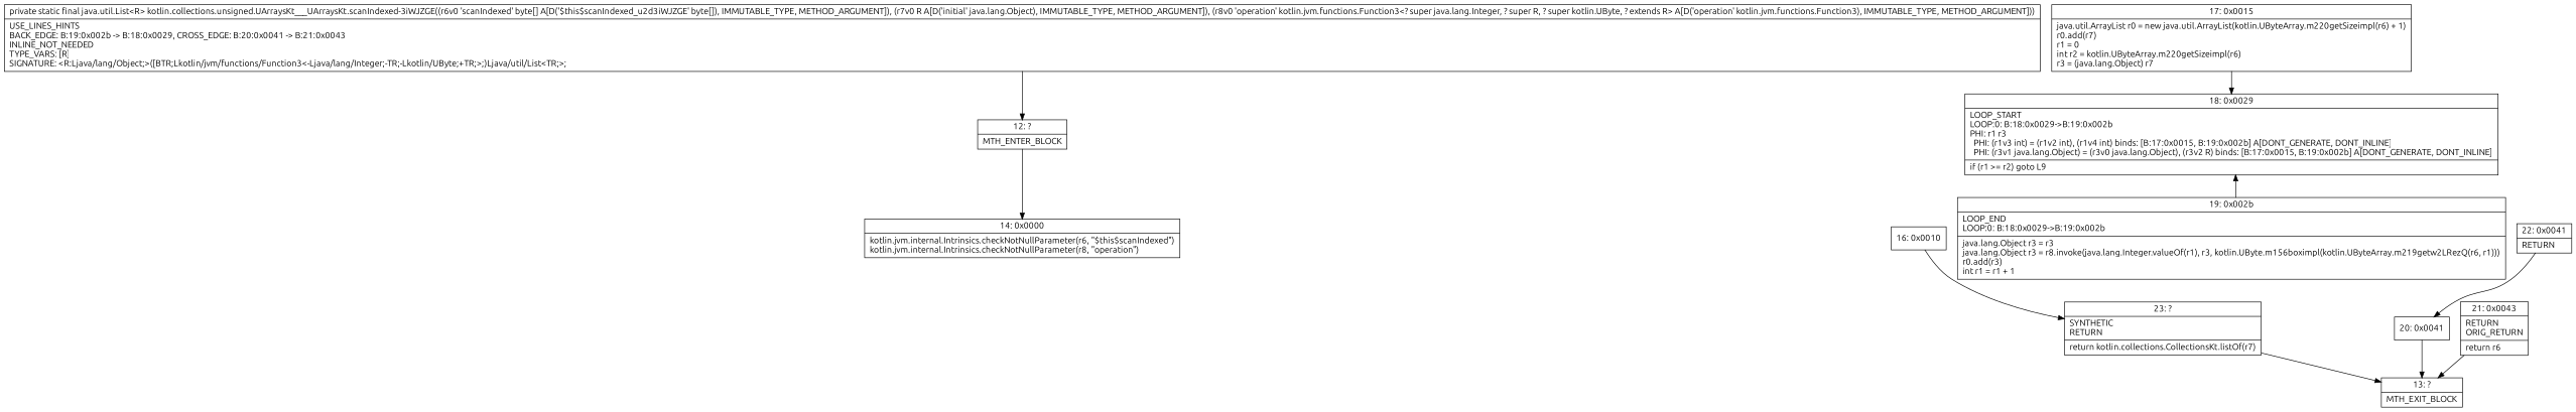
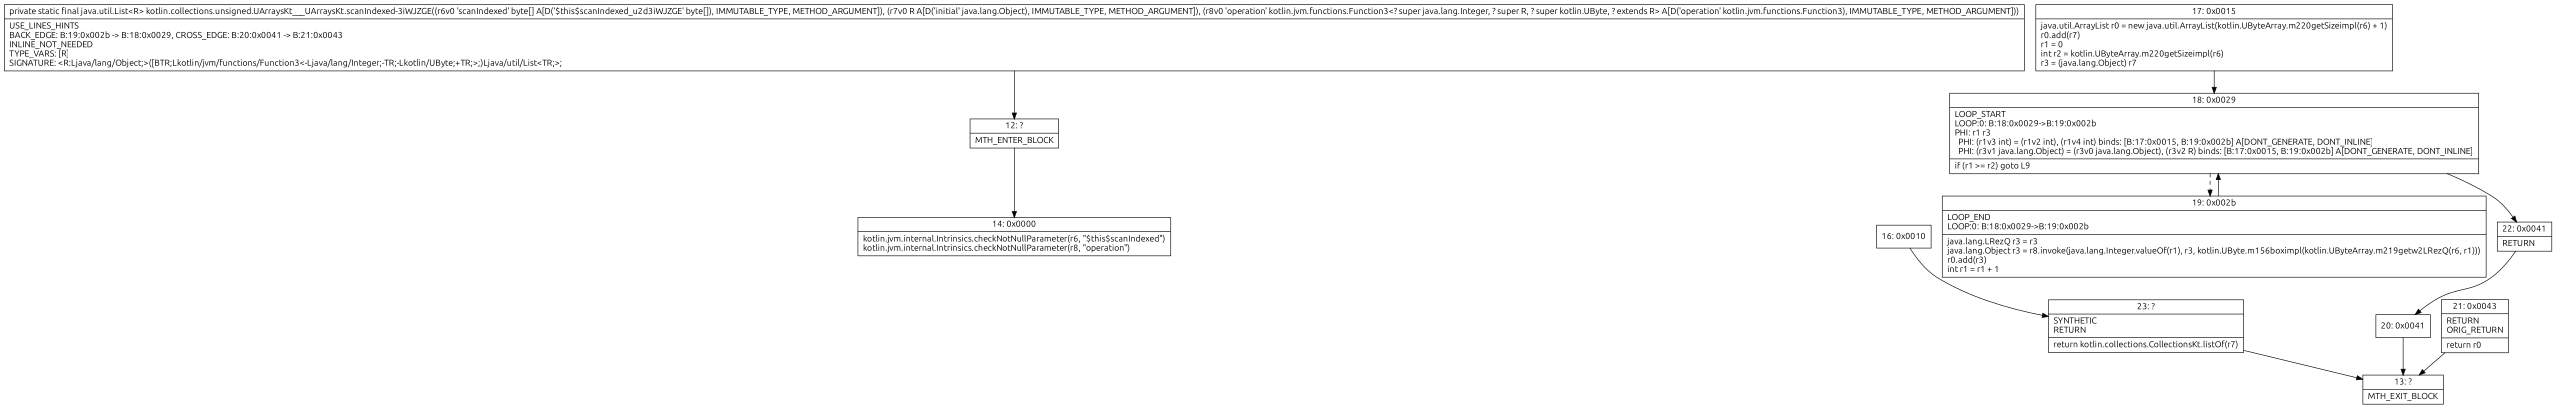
  digraph {
    fontname=Ubuntu
    node [fontname=Ubuntu shape=record]
    edge [fontname=Ubuntu]
    n1 [label="{12\:\ ?|MTH_ENTER_BLOCK\l}"]
    n2 [label="{14\:\ 0x0000|kotlin.jvm.internal.Intrinsics.checkNotNullParameter(r6, \"$this$scanIndexed\")\lkotlin.jvm.internal.Intrinsics.checkNotNullParameter(r8, \"operation\")\l}"]
    n3 [label="{16\:\ 0x0010}"]
    n4 [label="{23\:\ ?|SYNTHETIC\lRETURN\l|return kotlin.collections.CollectionsKt.listOf(r7)\l}"]
    n5 [label="{17\:\ 0x0015|java.util.ArrayList r0 = new java.util.ArrayList(kotlin.UByteArray.m220getSizeimpl(r6) + 1)\lr0.add(r7)\lr1 = 0\lint r2 = kotlin.UByteArray.m220getSizeimpl(r6)\lr3 = (java.lang.Object) r7\l}"]
    n6 [label="{18\:\ 0x0029|LOOP_START\lLOOP:0: B:18:0x0029\-\>B:19:0x002b\lPHI: r1 r3 \l  PHI: (r1v3 int) = (r1v2 int), (r1v4 int) binds: [B:17:0x0015, B:19:0x002b] A[DONT_GENERATE, DONT_INLINE]\l  PHI: (r3v1 java.lang.Object) = (r3v0 java.lang.Object), (r3v2 R) binds: [B:17:0x0015, B:19:0x002b] A[DONT_GENERATE, DONT_INLINE]\l|if (r1 \>= r2) goto L9\l}"]
    n7 [label="{13\:\ ?|MTH_EXIT_BLOCK\l}"]
-   n8 [label="{19\:\ 0x002b|LOOP_END\lLOOP:0: B:18:0x0029\-\>B:19:0x002b\l|java.lang.Object r3 = r3\ljava.lang.Object r3 = r8.invoke(java.lang.Integer.valueOf(r1), r3, kotlin.UByte.m156boximpl(kotlin.UByteArray.m219getw2LRezQ(r6, r1)))\lr0.add(r3)\lint r1 = r1 + 1\l}"]
+   n8 [label="{19\:\ 0x002b|LOOP_END\lLOOP:0: B:18:0x0029\-\>B:19:0x002b\l|java.lang.LRezQ r3 = r3\ljava.lang.Object r3 = r8.invoke(java.lang.Integer.valueOf(r1), r3, kotlin.UByte.m156boximpl(kotlin.UByteArray.m219getw2LRezQ(r6, r1)))\lr0.add(r3)\lint r1 = r1 + 1\l}"]
    n9 [label="{22\:\ 0x0041|RETURN\l}"]
    n10 [label="{20\:\ 0x0041}"]
-   n11 [label="{21\:\ 0x0043|RETURN\lORIG_RETURN\l|return r6\l}"]
+   n11 [label="{21\:\ 0x0043|RETURN\lORIG_RETURN\l|return r0\l}"]
    n12 [label="{private static final java.util.List\<R\> kotlin.collections.unsigned.UArraysKt___UArraysKt.scanIndexed\-3iWJZGE((r6v0 'scanIndexed' byte[] A[D('$this$scanIndexed_u2d3iWJZGE' byte[]), IMMUTABLE_TYPE, METHOD_ARGUMENT]), (r7v0 R A[D('initial' java.lang.Object), IMMUTABLE_TYPE, METHOD_ARGUMENT]), (r8v0 'operation' kotlin.jvm.functions.Function3\<? super java.lang.Integer, ? super R, ? super kotlin.UByte, ? extends R\> A[D('operation' kotlin.jvm.functions.Function3), IMMUTABLE_TYPE, METHOD_ARGUMENT]))  | USE_LINES_HINTS\lBACK_EDGE: B:19:0x002b \-\> B:18:0x0029, CROSS_EDGE: B:20:0x0041 \-\> B:21:0x0043\lINLINE_NOT_NEEDED\lTYPE_VARS: [R]\lSIGNATURE: \<R:Ljava\/lang\/Object;\>([BTR;Lkotlin\/jvm\/functions\/Function3\<\-Ljava\/lang\/Integer;\-TR;\-Lkotlin\/UByte;+TR;\>;)Ljava\/util\/List\<TR;\>;\l}"]
    n1 -> n2
    n3 -> n4
    n4 -> n7
    n5 -> n6
+   n6 -> n8 [style=dashed]
+   n6 -> n9
    n8 -> n6
    n9 -> n10
    n10 -> n7
    n11 -> n7
    n12 -> n1
  }
